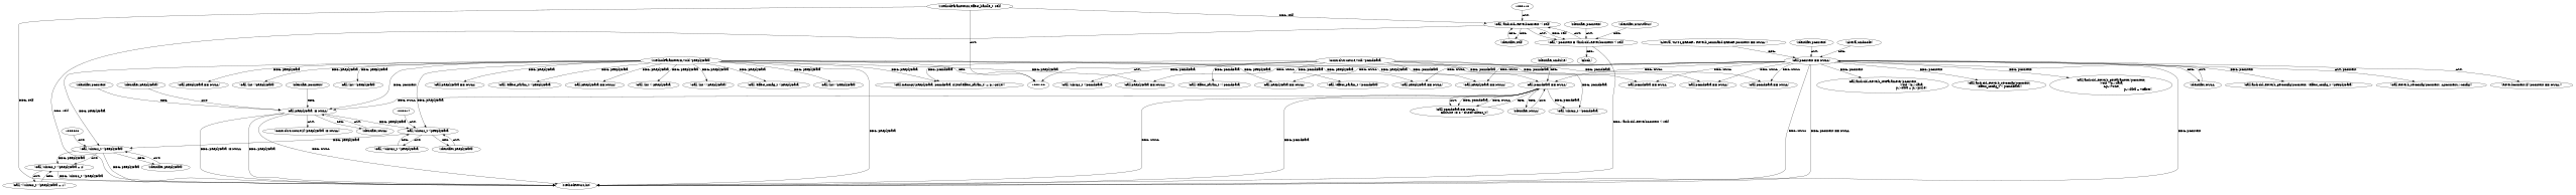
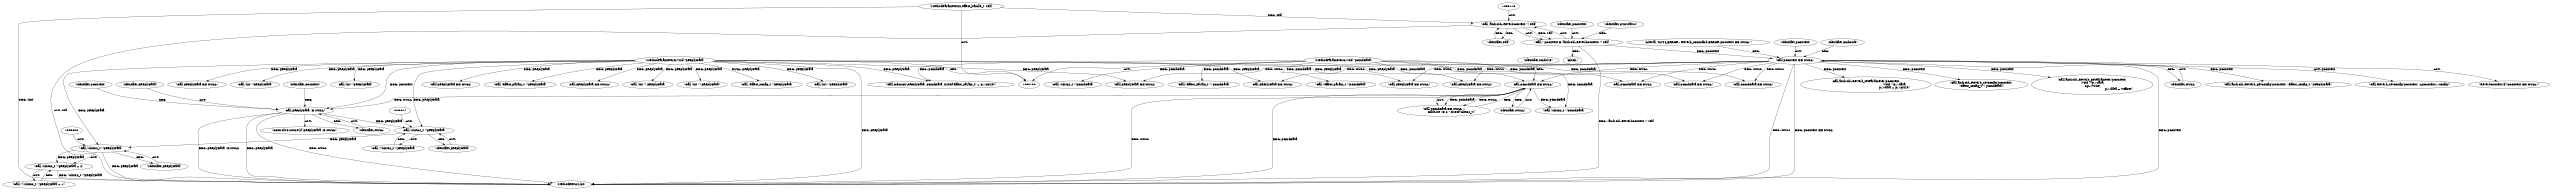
  digraph {
    n1 [label="(Call,(uint32_t *)pReplyData)"]
    n2 [label="(Call,(uint32_t *)pReplyData + 2)"]
    n3 [label="(MethodReturn,int)"]
    n4 [label="(Identifier,pReplyData)"]
    n5 [label="(Call,*((uint32_t *)pReplyData + 1))"]
    n6 [label="(Call,(uint32_t *)pReplyData)"]
    n7 [label="(Identifier,pReplyData)"]
    n8 [label="(Call,*(uint32_t *)pReplyData)"]
    n9 [label="(Call,pReplyData != NULL)"]
    n10 [label="(Identifier,NULL)"]
    n11 [label="(ControlStructure,if (pReplyData != NULL))"]
    n12 [label="(MethodParameterIn,void *pReplyData)"]
    n13 [label="(Call,pReplyData == NULL)"]
    n14 [label="(Call,(effect_config_t *)pReplyData)"]
    n15 [label="(Call,pReplyData == NULL)"]
    n16 [label="(Call,(int *)pReplyData)"]
    n17 [label="(Call,pReplyData == NULL)"]
    n18 [label="(Call,pReplyData == NULL)"]
    n19 [label="(Call,memcpy(pReplyData, pCmdData, sizeof(effect_param_t) + p->psize))"]
    n20 [label="(Call,pReplyData == NULL)"]
    n21 [label="(Call,(int *)pReplyData)"]
    n22 [label="(Call,(int *)pReplyData)"]
    n23 [label="(Call,pReplyData == NULL)"]
    n24 [label="(Call,(effect_param_t *)pReplyData)"]
    n25 [label="(Call,pReplyData == NULL)"]
    n26 [label="(Call,(int *) pReplyData)"]
    n27 [label="(Call,(int *) pReplyData)"]
    1000106
    n29 [label="(Call,pCmdData == NULL)"]
    n30 [label="(Call,(uint32_t *)pCmdData)"]
    n31 [label="(Identifier,NULL)"]
    n32 [label="(Call,pCmdData == NULL ||\n                cmdSize != 2 * sizeof(uint32_t))"]
-   n33 [label="(ControlStructure,void *pCmdData)"]
+   n33 [label="(MethodParameterIn,void *pCmdData)"]
    n34 [label="(Call,pCmdData == NULL)"]
    n35 [label="(Call,pCmdData == NULL)"]
    n36 [label="(Call,(effect_param_t *) pCmdData)"]
    n37 [label="(Call,pCmdData == NULL)"]
    n38 [label="(Call,(effect_param_t *)pCmdData)"]
    n39 [label="(Call,(uint32_t *)pCmdData)"]
    n40 [label="(Call,pContext == NULL)"]
    n41 [label="(Call,android::Reverb_setParameter(pContext,\n                                                              (void *)p->data,\n                                                              p->data + p->psize))"]
    n42 [label="(Call,android::Reverb_setConfig(pContext,\n (effect_config_t *) pCmdData))"]
    n43 [label="(Call,android::Reverb_getParameter(pContext,\n (void *)p->data,\n &p->vsize,\n                                                          p->data + voffset))"]
    n44 [label="(Identifier,NULL)"]
    n45 [label="(Call,android::Reverb_getConfig(pContext, (effect_config_t *)pReplyData))"]
    n46 [label="(Call,Reverb_setConfig(pContext, &pContext->config))"]
    n47 [label="(ReverbContext,if (pContext == NULL))"]
    n48 [label="(Call,* pContext = (android::ReverbContext *) self)"]
    n49 [label="(Call,(android::ReverbContext *) self)"]
    n50 [label="(Block,)"]
    n51 [label="(Identifier,self)"]
    n52 [label="(MethodParameterIn,effect_handle_t  self)"]
    n53 [label="(Identifier,pContext)"]
    n54 [label="(Identifier,pReplyData)"]
-   n55 [label="(Literal,cmdCode)"]
+   n55 [label="(Identifier,cmdCode)"]
    n56 [label="(Identifier,pContext)"]
    n57 [label="(Identifier,cmdSize)"]
    n58 [label="(Identifier,LvmStatus)"]
    n59 [label="(Literal,\"\tLVM_ERROR : Reverb_command ERROR pContext == NULL\")"]
    n60 [label="(Identifier,pContext)"]
    n61 [label="(Identifier,pContext)"]
    1000626
    1000617
    1000118
    n1 -> n2 [label="AST: "]
    n1 -> n2 [label="DDG: pReplyData"]
    n1 -> n3 [label="DDG: pReplyData"]
    n1 -> n4 [label="CFG: "]
    n2 -> n3 [label="DDG: (uint32_t *)pReplyData"]
    n2 -> n5 [label="AST: "]
    n4 -> n1 [label="AST: "]
    n5 -> n2 [label="CFG: "]
    n6 -> n1 [label="DDG: pReplyData"]
    n6 -> n7 [label="CFG: "]
    n6 -> n8 [label="AST: "]
    n7 -> n6 [label="AST: "]
    n8 -> n6 [label="CFG: "]
    n9 -> n3 [label="DDG: pReplyData"]
    n9 -> n3 [label="DDG: NULL"]
    n9 -> n3 [label="DDG: pReplyData != NULL"]
    n9 -> n6 [label="DDG: pReplyData"]
    n9 -> n10 [label="CFG: "]
    n9 -> n11 [label="AST: "]
    n10 -> n9 [label="AST: "]
    n12 -> n1 [label="DDG: pReplyData"]
    n12 -> n3 [label="DDG: pReplyData"]
    n12 -> n6 [label="DDG: pReplyData"]
    n12 -> n9 [label="DDG: pContext"]
    n12 -> n13 [label="DDG: pReplyData"]
-   n12 -> n14 [label="DDG: pReplyData"]
+   n12 -> n14 [label="NULL: pReplyData"]
    n12 -> n15 [label="DDG: pReplyData"]
    n12 -> n16 [label="DDG: pReplyData"]
    n12 -> n17 [label="DDG: pReplyData"]
    n12 -> n18 [label="DDG: pReplyData"]
    n12 -> n19 [label="DDG: pReplyData"]
    n12 -> n20 [label="DDG: pReplyData"]
    n12 -> n21 [label="DDG: pReplyData"]
    n12 -> n22 [label="DDG: pReplyData"]
    n12 -> n23 [label="DDG: pReplyData"]
    n12 -> n24 [label="DDG: pReplyData"]
    n12 -> n25 [label="DDG: pReplyData"]
    n12 -> n26 [label="DDG: pReplyData"]
    n12 -> n27 [label="DDG: pReplyData"]
    n12 -> 1000106 [label="CFG: "]
    n29 -> n3 [label="DDG: NULL"]
    n29 -> n3 [label="DDG: pCmdData"]
    n29 -> n9 [label="DDG: NULL"]
    n29 -> n30 [label="DDG: pCmdData"]
    n29 -> n31 [label="CFG: "]
    n29 -> n32 [label="AST: "]
    n29 -> n32 [label="DDG: pCmdData"]
    n29 -> n32 [label="DDG: NULL"]
    n31 -> n29 [label="AST: "]
    n32 -> n29 [label="CFG: "]
    n33 -> n19 [label="DDG: pCmdData"]
    n33 -> 1000106 [label="AST: "]
    n33 -> n29 [label="DDG: pCmdData"]
    n33 -> n30 [label="DDG: pCmdData"]
    n33 -> n34 [label="DDG: pCmdData"]
    n33 -> n35 [label="DDG: pCmdData"]
    n33 -> n36 [label="DDG: pCmdData"]
    n33 -> n37 [label="DDG: pCmdData"]
    n33 -> n38 [label="DDG: pCmdData"]
    n33 -> n39 [label="DDG: pCmdData"]
    n40 -> n3 [label="DDG: pContext == NULL"]
    n40 -> n3 [label="DDG: pContext"]
    n40 -> n3 [label="DDG: NULL"]
    n40 -> n13 [label="DDG: NULL"]
    n40 -> n15 [label="DDG: NULL"]
    n40 -> n17 [label="DDG: NULL"]
    n40 -> n20 [label="DDG: NULL"]
    n40 -> n29 [label="DDG: NULL"]
    n40 -> n34 [label="DDG: NULL"]
    n40 -> n35 [label="DDG: NULL"]
    n40 -> n37 [label="DDG: NULL"]
    n40 -> n41 [label="DDG: pContext"]
    n40 -> n42 [label="DDG: pContext"]
    n40 -> n43 [label="DDG: pContext"]
    n40 -> n44 [label="CFG: "]
    n40 -> n45 [label="DDG: pContext"]
    n40 -> n46 [label="AST: pContext"]
    n40 -> n47 [label="AST: "]
    n44 -> n40 [label="AST: "]
    n48 -> n3 [label="DDG: (android::ReverbContext *) self"]
+   n48 -> n40 [label="DDG: pContext"]
    n48 -> n49 [label="AST: "]
    n48 -> n50 [label="CFG: "]
-   n49 -> n3 [label="DDG: self"]
+   n49 -> n3 [label="AST: self"]
    n49 -> n48 [label="AST: "]
    n49 -> n48 [label="DDG: self"]
    n49 -> n51 [label="CFG: "]
    n51 -> n49 [label="CFG: "]
-   n52 -> n3 [label="DDG: self"]
+   n52 -> n3 [label="DDG: uint"]
    n52 -> 1000106 [label="AST: "]
    n52 -> n49 [label="DDG: self"]
    n53 -> n40 [label="AST: "]
    n54 -> n9 [label="AST: "]
    n55 -> n40 [label="CFG: "]
    n56 -> n48 [label="AST: "]
    n57 -> n29 [label="CFG: "]
    n58 -> n48 [label="CFG: "]
    n59 -> n40 [label="CFG: "]
    n60 -> n9 [label="CFG: "]
    n61 -> n9 [label="CFG: "]
    1000626 -> n1 [label="AST: "]
    1000617 -> n6 [label="AST: "]
    1000118 -> n49 [label="AST: "]
  }
